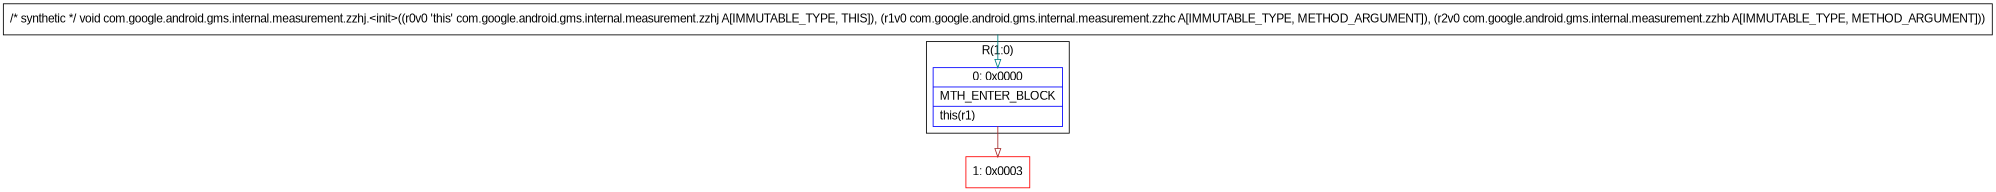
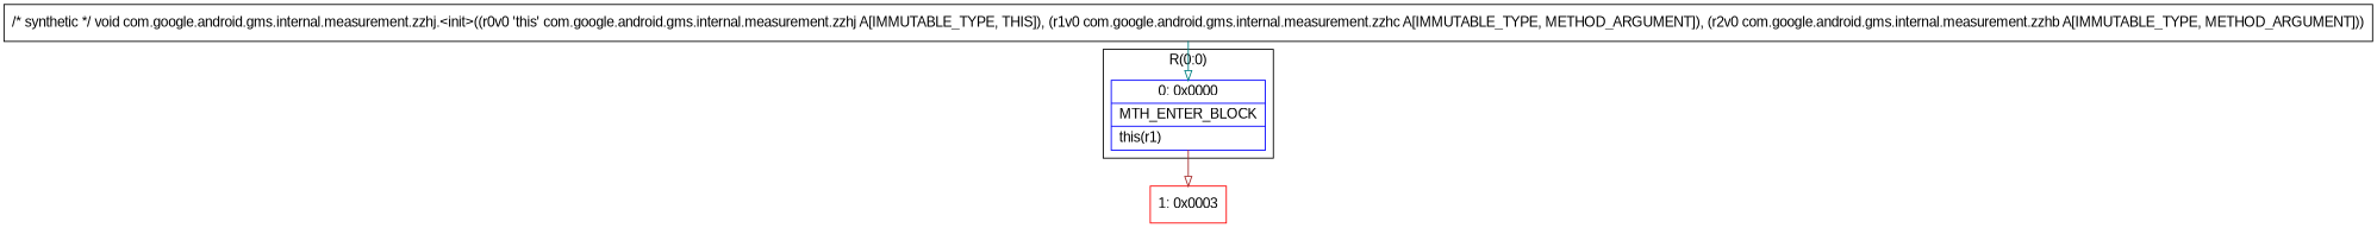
  digraph {
    fontname="Liberation Sans"
    node [shape=record fontname="Liberation Sans"]
    edge [arrowhead=onormal fontname="Liberation Sans"]
    n1 [color=blue label="{0\:\ 0x0000|MTH_ENTER_BLOCK\l|this(r1)\l}"]
    n2 [color=red label="{1\:\ 0x0003}"]
    n3 [label="{\/* synthetic *\/ void com.google.android.gms.internal.measurement.zzhj.\<init\>((r0v0 'this' com.google.android.gms.internal.measurement.zzhj A[IMMUTABLE_TYPE, THIS]), (r1v0 com.google.android.gms.internal.measurement.zzhc A[IMMUTABLE_TYPE, METHOD_ARGUMENT]), (r2v0 com.google.android.gms.internal.measurement.zzhb A[IMMUTABLE_TYPE, METHOD_ARGUMENT])) }"]
    subgraph cluster_1 {
-     label="R(1:0)"
+     label="R(0:0)"
      n1
    }
    n1 -> n2 [color=brown]
    n3 -> n1 [color=teal]
  }
